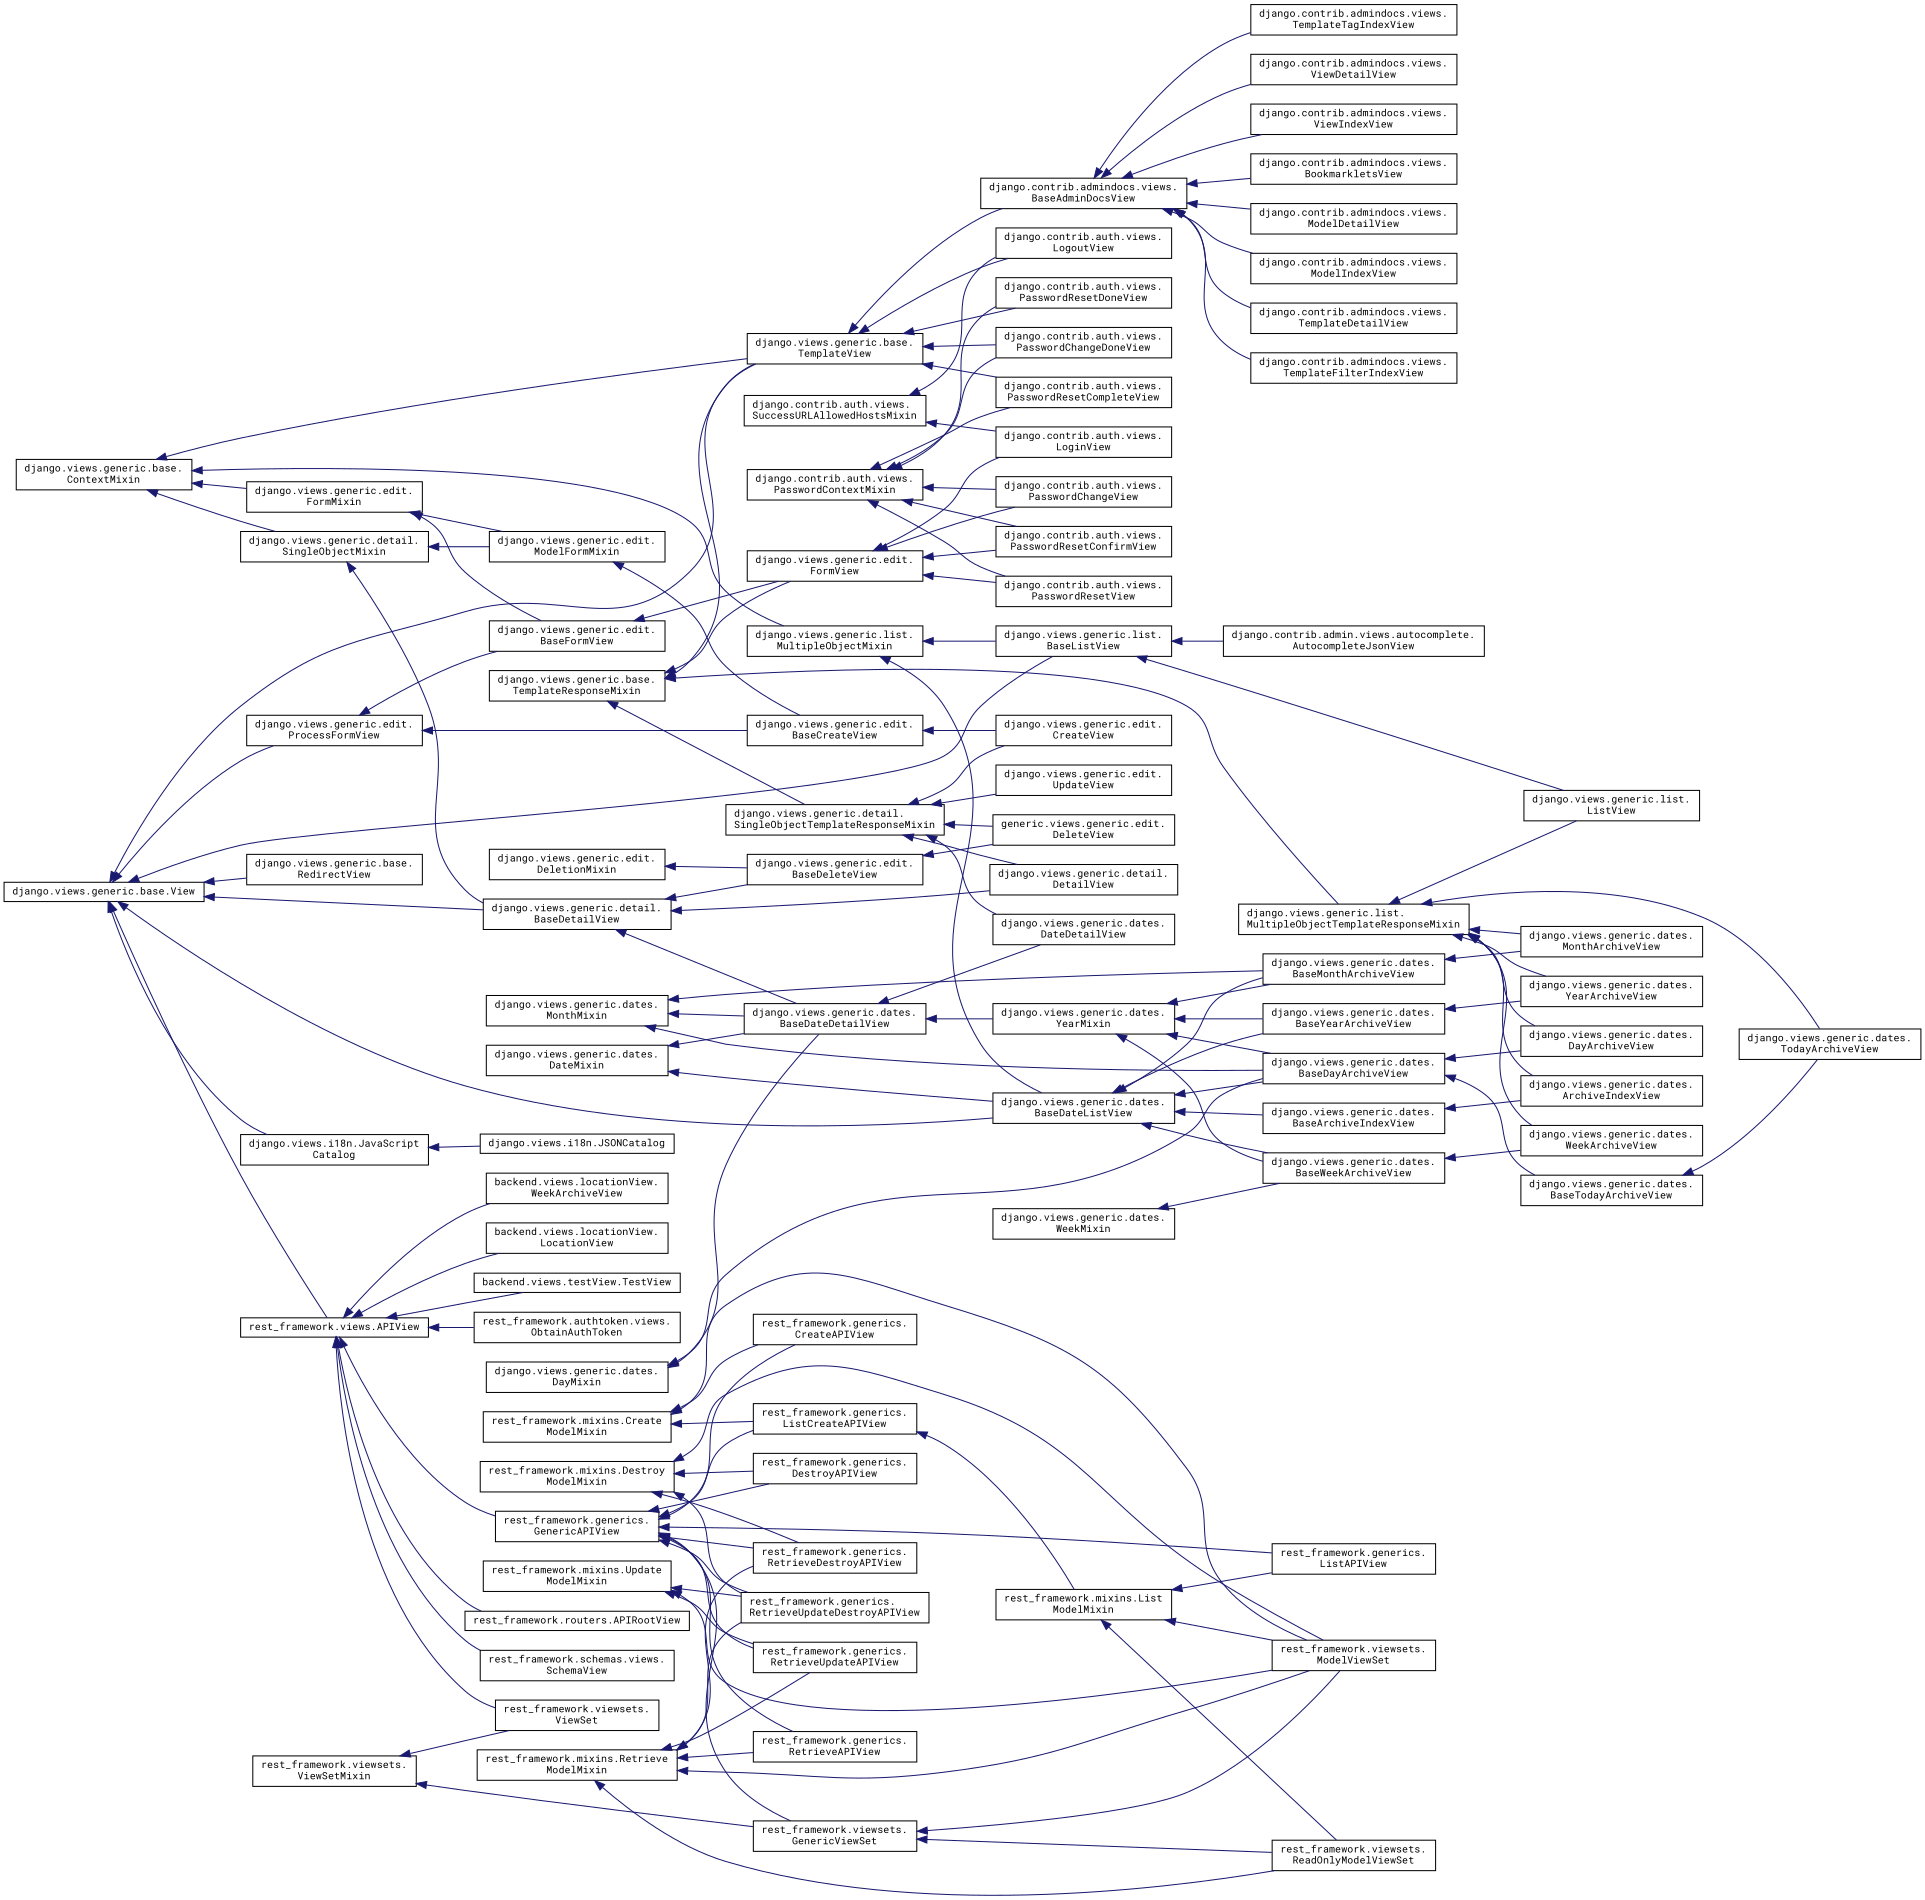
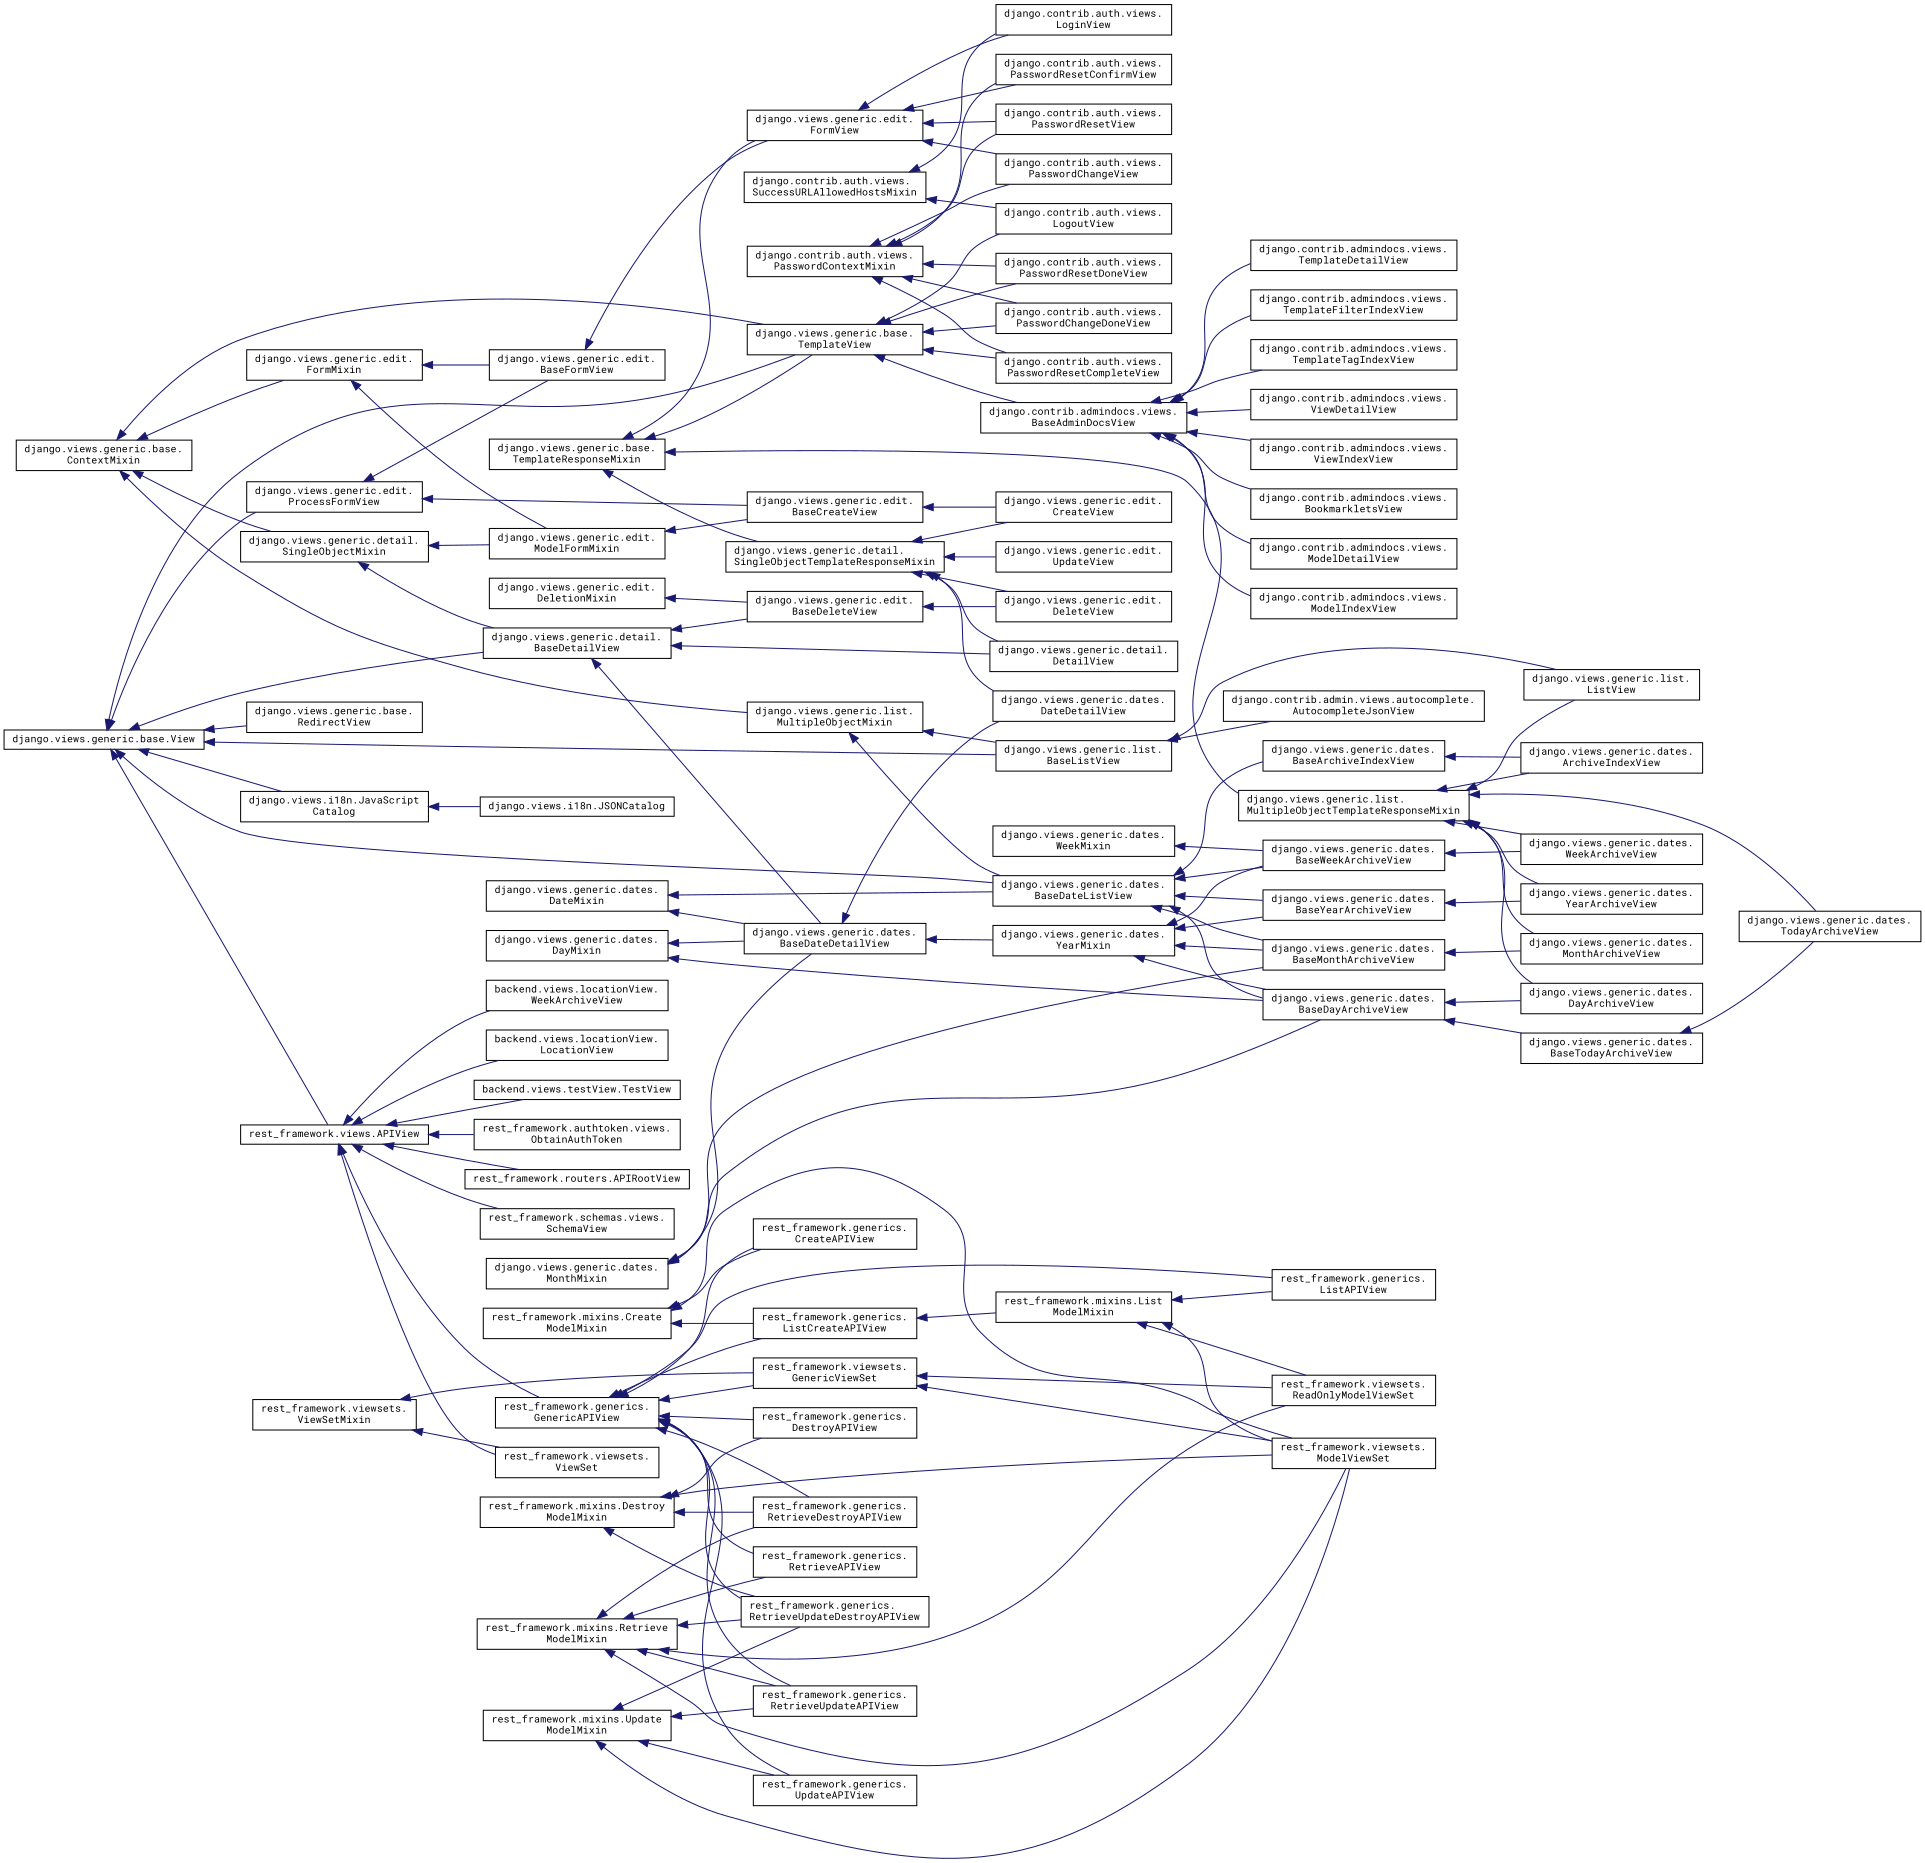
  digraph {
    fontname="Roboto Mono"
    rankdir=LR
    node [color=black fillcolor=white fontname="Roboto Mono" fontsize=10 shape=record style=filled]
    edge [color=midnightblue dir=back fontname="Roboto Mono" fontsize=10 labelfontname=Helvetica labelfontsize=10 style=solid]
    n1 [height=0.2 label="django.views.generic.base.\lContextMixin" width=0.4]
    n2 [height=0.2 label="django.views.generic.base.\lTemplateView" width=0.4]
    n3 [height=0.2 label="django.views.generic.detail.\lSingleObjectMixin" width=0.4]
    n4 [height=0.2 label="django.views.generic.edit.\lFormMixin" width=0.4]
    n5 [height=0.2 label="django.views.generic.list.\lMultipleObjectMixin" width=0.4]
    n6 [height=0.2 label="django.contrib.admindocs.views.\lBaseAdminDocsView" width=0.4]
    n7 [height=0.2 label="django.contrib.auth.views.\lLogoutView" width=0.4]
    n8 [height=0.2 label="django.contrib.auth.views.\lPasswordChangeDoneView" width=0.4]
    n9 [height=0.2 label="django.contrib.auth.views.\lPasswordResetCompleteView" width=0.4]
    n10 [height=0.2 label="django.contrib.auth.views.\lPasswordResetDoneView" width=0.4]
    n11 [height=0.2 label="django.views.generic.detail.\lBaseDetailView" width=0.4]
    n12 [height=0.2 label="django.views.generic.edit.\lModelFormMixin" width=0.4]
    n13 [height=0.2 label="django.views.generic.edit.\lBaseFormView" width=0.4]
    n14 [height=0.2 label="django.views.generic.dates.\lBaseDateListView" width=0.4]
    n15 [height=0.2 label="django.views.generic.list.\lBaseListView" width=0.4]
    n16 [height=0.2 label="django.contrib.admindocs.views.\lBookmarkletsView" width=0.4]
    n17 [height=0.2 label="django.contrib.admindocs.views.\lModelDetailView" width=0.4]
    n18 [height=0.2 label="django.contrib.admindocs.views.\lModelIndexView" width=0.4]
    n19 [height=0.2 label="django.contrib.admindocs.views.\lTemplateDetailView" width=0.4]
    n20 [height=0.2 label="django.contrib.admindocs.views.\lTemplateFilterIndexView" width=0.4]
    n21 [height=0.2 label="django.contrib.admindocs.views.\lTemplateTagIndexView" width=0.4]
    n22 [height=0.2 label="django.contrib.admindocs.views.\lViewDetailView" width=0.4]
    n23 [height=0.2 label="django.contrib.admindocs.views.\lViewIndexView" width=0.4]
    n24 [height=0.2 label="django.views.generic.dates.\lBaseDateDetailView" width=0.4]
    n25 [height=0.2 label="django.views.generic.detail.\lDetailView" width=0.4]
    n26 [height=0.2 label="django.views.generic.edit.\lBaseDeleteView" width=0.4]
    n27 [height=0.2 label="django.views.generic.edit.\lBaseCreateView" width=0.4]
    n28 [height=0.2 label="django.views.generic.dates.\lDateDetailView" width=0.4]
    n29 [height=0.2 label="django.views.generic.dates.\lYearMixin" width=0.4]
-   n30 [height=0.2 label="generic.views.generic.edit.\lDeleteView" width=0.4]
+   n30 [height=0.2 label="django.views.generic.edit.\lDeleteView" width=0.4]
    n31 [height=0.2 label="django.views.generic.edit.\lCreateView" width=0.4]
    n32 [height=0.2 label="django.views.generic.edit.\lUpdateView" width=0.4]
    n33 [height=0.2 label="django.views.generic.edit.\lFormView" width=0.4]
    n34 [height=0.2 label="django.contrib.auth.views.\lLoginView" width=0.4]
    n35 [height=0.2 label="django.contrib.auth.views.\lPasswordChangeView" width=0.4]
    n36 [height=0.2 label="django.contrib.auth.views.\lPasswordResetConfirmView" width=0.4]
    n37 [height=0.2 label="django.contrib.auth.views.\lPasswordResetView" width=0.4]
    n38 [height=0.2 label="django.views.generic.dates.\lBaseArchiveIndexView" width=0.4]
    n39 [height=0.2 label="django.views.generic.dates.\lBaseDayArchiveView" width=0.4]
    n40 [height=0.2 label="django.views.generic.dates.\lBaseMonthArchiveView" width=0.4]
    n41 [height=0.2 label="django.views.generic.dates.\lBaseWeekArchiveView" width=0.4]
    n42 [height=0.2 label="django.views.generic.dates.\lBaseYearArchiveView" width=0.4]
    n43 [height=0.2 label="django.contrib.admin.views.autocomplete.\lAutocompleteJsonView" width=0.4]
    n44 [height=0.2 label="django.views.generic.list.\lListView" width=0.4]
    n45 [height=0.2 label="django.views.generic.dates.\lArchiveIndexView" width=0.4]
    n46 [height=0.2 label="django.views.generic.dates.\lBaseTodayArchiveView" width=0.4]
    n47 [height=0.2 label="django.views.generic.dates.\lDayArchiveView" width=0.4]
    n48 [height=0.2 label="django.views.generic.dates.\lMonthArchiveView" width=0.4]
    n49 [height=0.2 label="django.views.generic.dates.\lWeekArchiveView" width=0.4]
    n50 [height=0.2 label="django.views.generic.dates.\lYearArchiveView" width=0.4]
    n51 [height=0.2 label="django.views.generic.dates.\lTodayArchiveView" width=0.4]
    n52 [height=0.2 label="rest_framework.mixins.Create\lModelMixin" width=0.4]
    n53 [height=0.2 label="rest_framework.generics.\lCreateAPIView" width=0.4]
    n54 [height=0.2 label="rest_framework.generics.\lListCreateAPIView" width=0.4]
    n55 [height=0.2 label="rest_framework.viewsets.\lModelViewSet" width=0.4]
    n56 [height=0.2 label="rest_framework.mixins.List\lModelMixin" width=0.4]
    n57 [height=0.2 label="django.views.generic.dates.\lDateMixin" width=0.4]
    n58 [height=0.2 label="django.views.generic.dates.\lDayMixin" width=0.4]
    n59 [height=0.2 label="django.views.generic.edit.\lDeletionMixin" width=0.4]
    n60 [height=0.2 label="rest_framework.mixins.Destroy\lModelMixin" width=0.4]
    n61 [height=0.2 label="rest_framework.generics.\lDestroyAPIView" width=0.4]
    n62 [height=0.2 label="rest_framework.generics.\lRetrieveDestroyAPIView" width=0.4]
    n63 [height=0.2 label="rest_framework.generics.\lRetrieveUpdateDestroyAPIView" width=0.4]
    n64 [height=0.2 label="rest_framework.generics.\lListAPIView" width=0.4]
    n65 [height=0.2 label="rest_framework.viewsets.\lReadOnlyModelViewSet" width=0.4]
    n66 [height=0.2 label="django.views.generic.dates.\lMonthMixin" width=0.4]
    n67 [height=0.2 label="django.contrib.auth.views.\lPasswordContextMixin" width=0.4]
    n68 [height=0.2 label="rest_framework.mixins.Retrieve\lModelMixin" width=0.4]
    n69 [height=0.2 label="rest_framework.generics.\lRetrieveAPIView" width=0.4]
    n70 [height=0.2 label="rest_framework.generics.\lRetrieveUpdateAPIView" width=0.4]
    n71 [height=0.2 label="django.contrib.auth.views.\lSuccessURLAllowedHostsMixin" width=0.4]
    n72 [height=0.2 label="django.views.generic.base.\lTemplateResponseMixin" width=0.4]
    n73 [height=0.2 label="django.views.generic.detail.\lSingleObjectTemplateResponseMixin" width=0.4]
    n74 [height=0.2 label="django.views.generic.list.\lMultipleObjectTemplateResponseMixin" width=0.4]
    n75 [height=0.2 label="rest_framework.mixins.Update\lModelMixin" width=0.4]
+   n76 [height=0.2 label="rest_framework.generics.\lUpdateAPIView" width=0.4]
    n77 [height=0.2 label="django.views.generic.base.View" width=0.4]
    n78 [height=0.2 label="django.views.generic.base.\lRedirectView" width=0.4]
    n79 [height=0.2 label="django.views.generic.edit.\lProcessFormView" width=0.4]
    n80 [height=0.2 label="django.views.i18n.JavaScript\lCatalog" width=0.4]
    n81 [height=0.2 label="rest_framework.views.APIView" width=0.4]
    n82 [height=0.2 label="django.views.i18n.JSONCatalog" width=0.4]
    n83 [height=0.2 label="backend.views.locationView.\lWeekArchiveView" width=0.4]
    n84 [height=0.2 label="backend.views.locationView.\lLocationView" width=0.4]
    n85 [height=0.2 label="backend.views.testView.TestView" width=0.4]
    n86 [height=0.2 label="rest_framework.authtoken.views.\lObtainAuthToken" width=0.4]
    n87 [height=0.2 label="rest_framework.generics.\lGenericAPIView" width=0.4]
    n88 [height=0.2 label="rest_framework.routers.APIRootView" width=0.4]
    n89 [height=0.2 label="rest_framework.schemas.views.\lSchemaView" width=0.4]
    n90 [height=0.2 label="rest_framework.viewsets.\lViewSet" width=0.4]
    n91 [height=0.2 label="rest_framework.viewsets.\lGenericViewSet" width=0.4]
    n92 [height=0.2 label="rest_framework.viewsets.\lViewSetMixin" width=0.4]
    n93 [height=0.2 label="django.views.generic.dates.\lWeekMixin" width=0.4]
    n1 -> n2
    n1 -> n3
    n1 -> n4
    n1 -> n5
    n2 -> n6
    n2 -> n7
    n2 -> n8
    n2 -> n9
    n2 -> n10
    n3 -> n11
    n3 -> n12
    n4 -> n12
    n4 -> n13
    n5 -> n14
    n5 -> n15
    n6 -> n16
    n6 -> n17
    n6 -> n18
    n6 -> n19
    n6 -> n20
    n6 -> n21
    n6 -> n22
    n6 -> n23
    n11 -> n24
    n11 -> n25
    n11 -> n26
    n12 -> n27
    n13 -> n33
    n14 -> n38
    n14 -> n39
    n14 -> n40
    n14 -> n41
    n14 -> n42
    n15 -> n43
    n15 -> n44
    n24 -> n28
    n24 -> n29
    n26 -> n30
    n27 -> n31
    n29 -> n39
    n29 -> n40
    n29 -> n41
    n29 -> n42
    n33 -> n34
    n33 -> n35
    n33 -> n36
    n33 -> n37
    n38 -> n45
    n39 -> n46
    n39 -> n47
    n40 -> n48
    n41 -> n49
    n42 -> n50
    n46 -> n51
    n52 -> n53
    n52 -> n54
    n52 -> n55
    n54 -> n56
    n56 -> n55
    n56 -> n64
    n56 -> n65
    n57 -> n14
    n57 -> n24
    n58 -> n24
    n58 -> n39
    n59 -> n26
    n60 -> n55
    n60 -> n61
    n60 -> n62
    n60 -> n63
    n66 -> n24
    n66 -> n39
    n66 -> n40
    n67 -> n8
    n67 -> n9
    n67 -> n10
    n67 -> n35
    n67 -> n36
    n67 -> n37
    n68 -> n55
    n68 -> n62
    n68 -> n63
    n68 -> n65
    n68 -> n69
    n68 -> n70
    n71 -> n7
    n71 -> n34
    n72 -> n2
    n72 -> n33
    n72 -> n73
    n72 -> n74
    n73 -> n25
    n73 -> n28
    n73 -> n30
    n73 -> n31
    n73 -> n32
    n74 -> n44
    n74 -> n45
    n74 -> n47
    n74 -> n48
    n74 -> n49
    n74 -> n50
    n74 -> n51
    n75 -> n55
    n75 -> n63
    n75 -> n70
+   n75 -> n76
    n77 -> n2
    n77 -> n11
    n77 -> n14
    n77 -> n15
    n77 -> n78
    n77 -> n79
    n77 -> n80
    n77 -> n81
    n79 -> n13
    n79 -> n27
    n80 -> n82
    n81 -> n83
    n81 -> n84
    n81 -> n85
    n81 -> n86
    n81 -> n87
    n81 -> n88
    n81 -> n89
    n81 -> n90
    n87 -> n53
    n87 -> n54
    n87 -> n61
    n87 -> n62
    n87 -> n63
    n87 -> n64
    n87 -> n69
    n87 -> n70
+   n87 -> n76
    n87 -> n91
    n91 -> n55
    n91 -> n65
    n92 -> n90
    n92 -> n91
    n93 -> n41
  }
